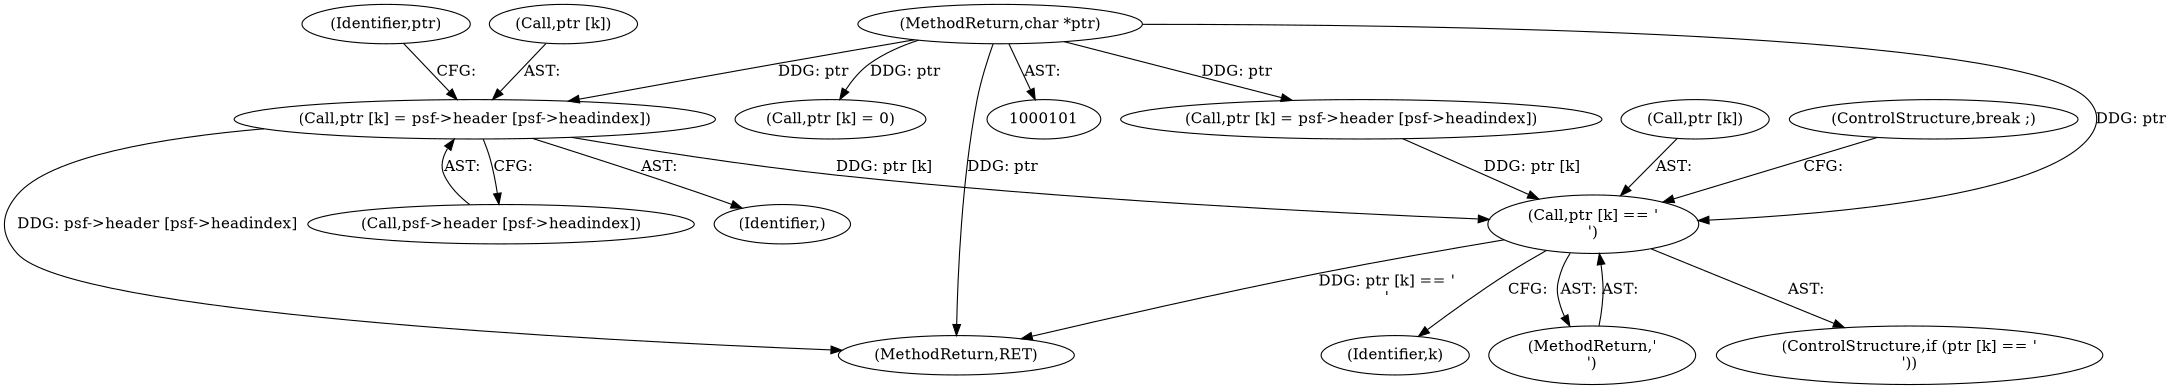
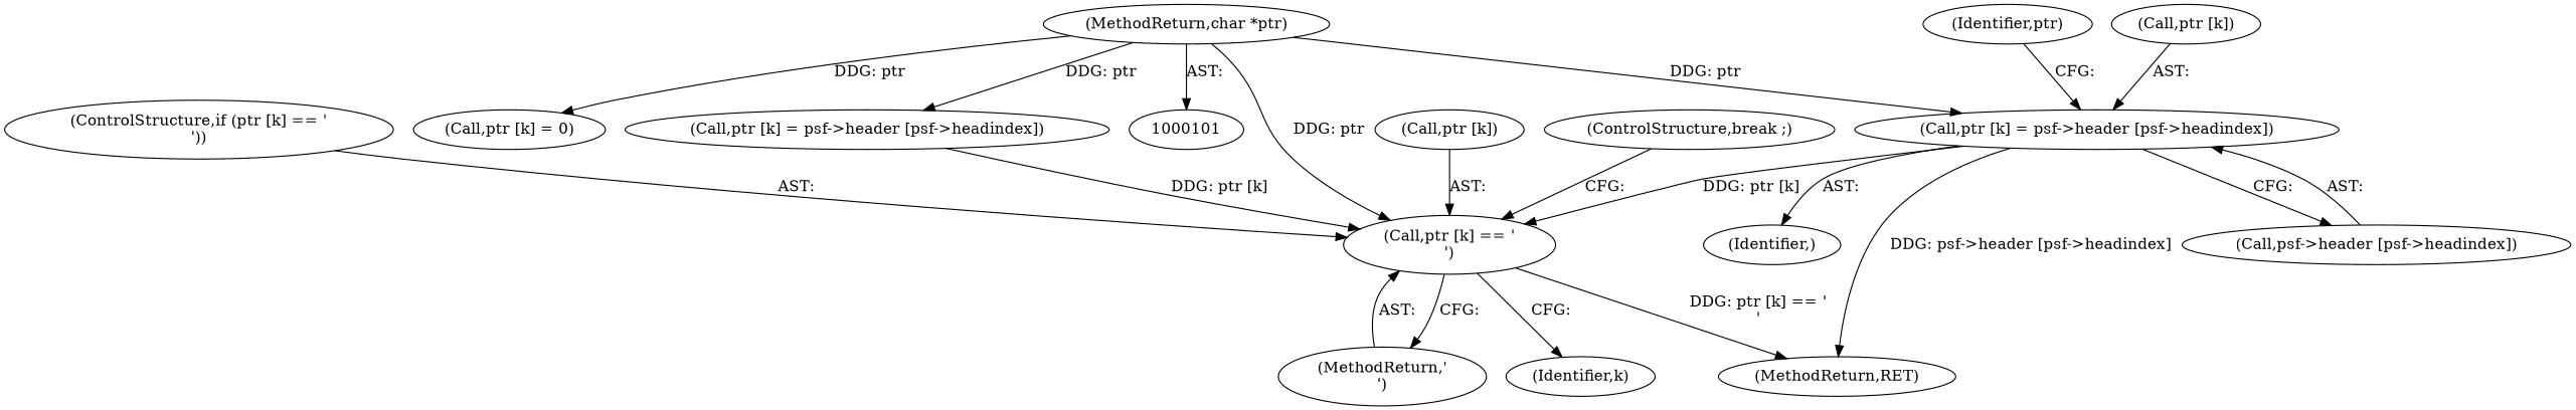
  digraph {
    n1 [label="(Call,ptr [k] = psf->header [psf->headindex])"]
    n2 [label="(Call,ptr [k] == '\n')"]
    n3 [label="(Identifier,)"]
    n4 [label="(MethodReturn,RET)"]
    n5 [label="(Call,psf->header [psf->headindex])"]
    n6 [label="(MethodReturn,'\n')"]
    n7 [label="(ControlStructure,if (ptr [k] == '\n'))"]
    n8 [label="(Identifier,k)"]
    n9 [label="(MethodReturn,char *ptr)"]
    n10 [label="(Call,ptr [k] = 0)"]
    n11 [label="(Call,ptr [k] = psf->header [psf->headindex])"]
    1000101
    n13 [label="(Call,ptr [k])"]
    n14 [label="(ControlStructure,break ;)"]
    n15 [label="(Identifier,ptr)"]
    n16 [label="(Call,ptr [k])"]
    n1 -> n2 [label="DDG: ptr [k]"]
    n1 -> n3 [label="AST: "]
    n1 -> n4 [label="DDG: psf->header [psf->headindex]"]
    n1 -> n5 [label="CFG: "]
    n2 -> n4 [label="DDG: ptr [k] == '\n'"]
-   n2 -> n6 [label="AST: "]
-   n2 -> n7 [label="AST: "]
+   n2 -> n6 [label="CFG: "]
+   n7 -> n2 [label="AST: "]
    n2 -> n8 [label="CFG: "]
    n5 -> n1 [label="AST: "]
    n6 -> n2 [label="AST: "]
    n9 -> n1 [label="DDG: ptr"]
    n9 -> n2 [label="DDG: ptr"]
-   n9 -> n4 [label="DDG: ptr"]
    n9 -> n10 [label="DDG: ptr"]
    n9 -> n11 [label="DDG: ptr"]
    n9 -> 1000101 [label="AST: "]
    n11 -> n2 [label="DDG: ptr [k]"]
    n13 -> n2 [label="AST: "]
    n14 -> n2 [label="CFG: "]
    n15 -> n1 [label="CFG: "]
    n16 -> n1 [label="AST: "]
  }
